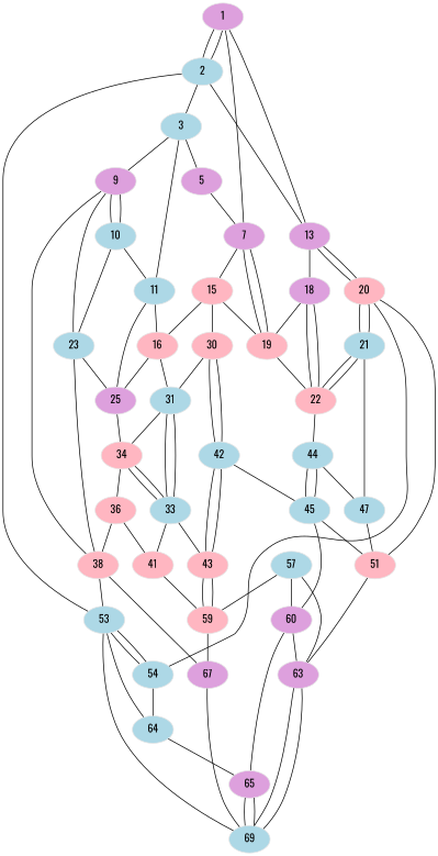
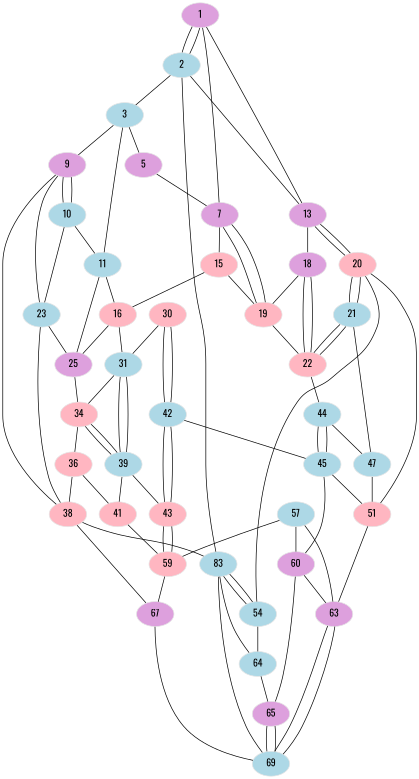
  graph {
    fontname=Oswald
    node [color=gray90 fillcolor=lightblue fontname=Oswald style=filled]
    edge [fontname=Oswald]
    1 [fillcolor=plum super="+6"]
    2
    7 [fillcolor=plum super="+8"]
    13 [fillcolor=plum super="+14"]
    3 [super="+4"]
-   53 [super="+70"]
+   53 [super="+70" label=83]
    15 [fillcolor=lightpink super="+27"]
    19 [fillcolor=lightpink super="+26"]
    18 [fillcolor=plum]
    20 [fillcolor=lightpink super="+50"]
    5 [fillcolor=plum]
    9 [fillcolor=plum]
    11 [super="+17"]
    54
    64 [super="+68"]
    69 [super="+71"]
    10 [super="+12"]
    23 [super="+24"]
    38 [fillcolor=lightpink super="+52"]
    16 [fillcolor=lightpink super="+28"]
    25 [fillcolor=plum super="+29"]
    30 [fillcolor=lightpink]
    22 [fillcolor=lightpink super="+33"]
    67 [fillcolor=plum]
    31 [super="+32"]
    34 [fillcolor=lightpink super="+35"]
    21
    51 [fillcolor=lightpink super="+55"]
    42 [super="+46"]
-   39 [super="+40" label=33]
+   39 [super="+40"]
    44 [super="+48"]
    47 [super="+49"]
    63 [fillcolor=plum]
    45 [super="+56"]
    36 [fillcolor=lightpink super="+37"]
    43 [fillcolor=lightpink]
    41 [fillcolor=lightpink super="+61"]
    59 [fillcolor=lightpink super="+66"]
    60 [fillcolor=plum super="+62"]
    57 [super="+58"]
    65 [fillcolor=plum]
    1 -- 2
    1 -- 2
    1 -- 7
    1 -- 13
    2 -- 13
    2 -- 3
    2 -- 53
    7 -- 15
    7 -- 19
    7 -- 19
    13 -- 18
    13 -- 20
    13 -- 20
    3 -- 5
    3 -- 9
    3 -- 11
    53 -- 54
    53 -- 54
    53 -- 64
    53 -- 69
    15 -- 19
    15 -- 16
-   15 -- 30
    19 -- 22
    18 -- 19
    18 -- 22
    18 -- 22
    20 -- 54
    20 -- 21
    20 -- 21
    20 -- 51
    5 -- 7
    9 -- 10
    9 -- 10
    9 -- 23
    9 -- 38
    11 -- 16
    11 -- 25
    54 -- 64
    64 -- 65
    10 -- 11
    10 -- 23
    23 -- 38
    23 -- 25
    38 -- 53
    38 -- 67
    16 -- 25
    16 -- 31
    25 -- 34
    30 -- 31
    30 -- 42
    30 -- 42
    22 -- 44
    67 -- 69
    31 -- 34
    31 -- 39
    31 -- 39
    34 -- 39
    34 -- 39
    34 -- 36
    21 -- 22
    21 -- 22
    21 -- 47
    51 -- 63
    42 -- 45
    42 -- 43
    42 -- 43
    39 -- 43
    39 -- 41
    44 -- 47
    44 -- 45
    44 -- 45
    47 -- 51
    63 -- 69
    63 -- 69
    45 -- 51
    45 -- 60
    36 -- 38
    36 -- 41 [weight=2]
    43 -- 59
    43 -- 59
    41 -- 59
    59 -- 67
    60 -- 63
    60 -- 65
    57 -- 63
    57 -- 59
    57 -- 60
    65 -- 69
    65 -- 69
  }
